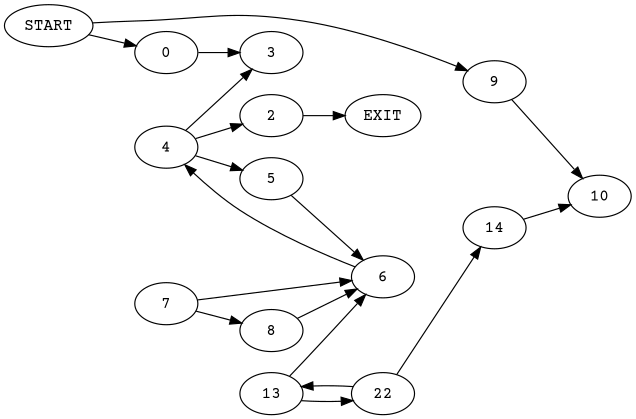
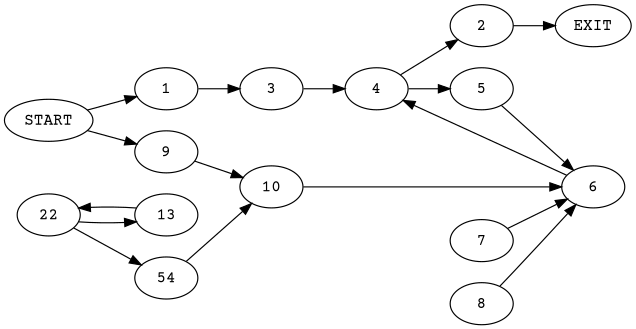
  digraph {
    fontname="Courier Prime"
    rankdir=LR
    node [fontname="Courier Prime"]
    edge [fontname="Courier Prime"]
    n1 [label=START]
-   1 [label=0]
+   1
    9
    3
    10
    n6 [label=EXIT]
    2
    4
    5
    6
    7
    8
    n13 [label=22]
    13
-   14
+   14 [label=54]
    n1 -> 1
    n1 -> 9
    1 -> 3
    9 -> 10
-   4 -> 3
-   13 -> 6
+   3 -> 4
+   10 -> 6
    2 -> n6
    4 -> 2
    4 -> 5
    5 -> 6
    6 -> 4
    7 -> 6
-   7 -> 8
    8 -> 6
    n13 -> 13
    n13 -> 14
    13 -> n13
    14 -> 10
  }
